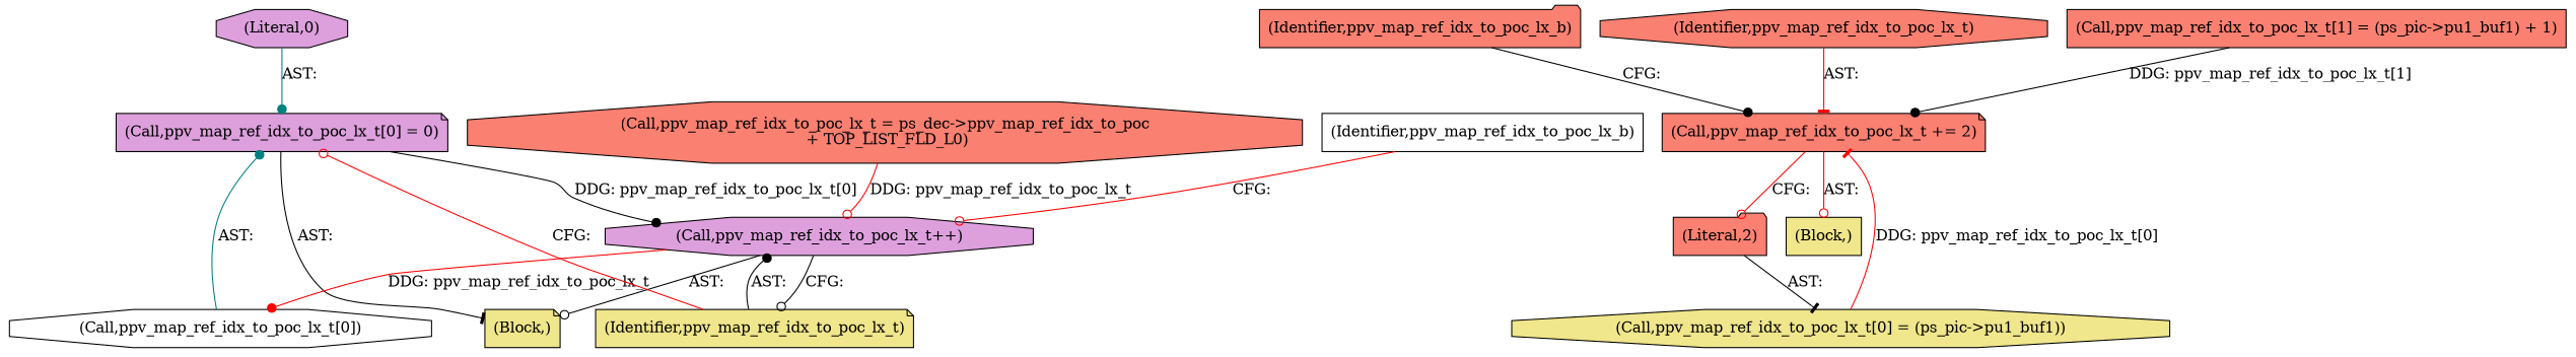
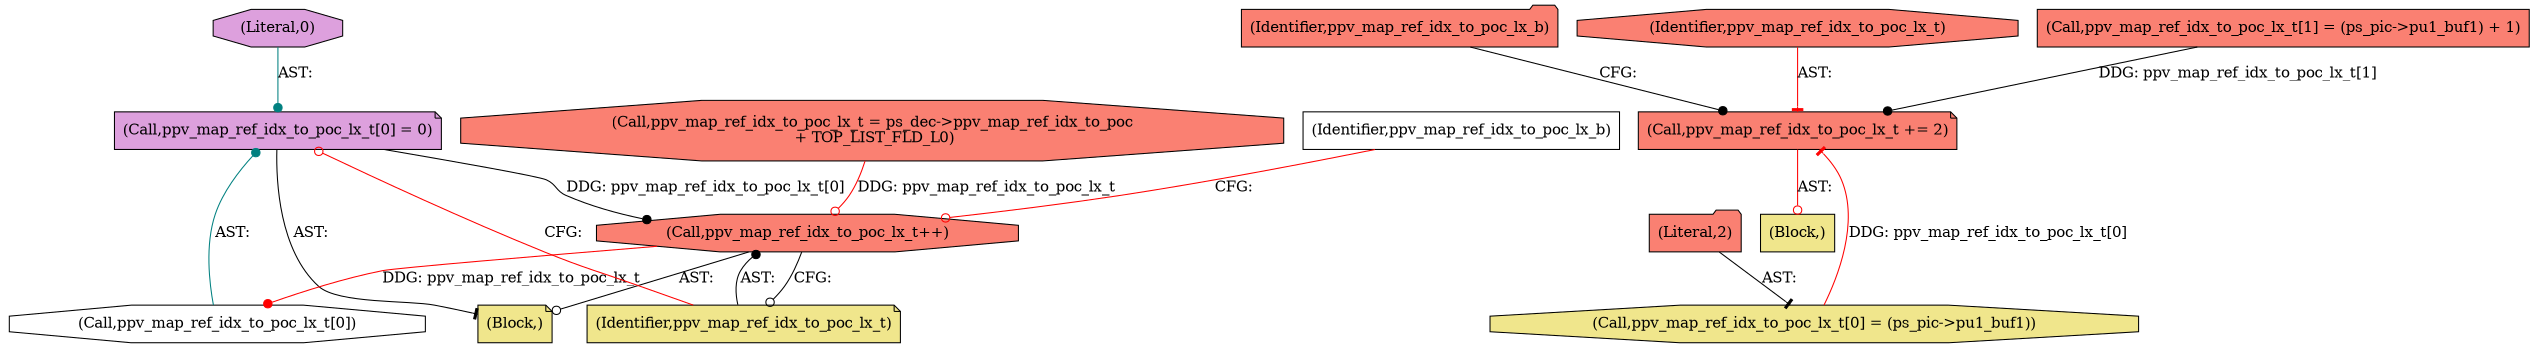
  digraph {
    node [fillcolor=salmon shape=octagon style=filled]
    edge [arrowhead=dot color=black]
    n1 [fillcolor=plum label="(Call,ppv_map_ref_idx_to_poc_lx_t[0] = 0)" shape=note]
-   n2 [fillcolor=plum label="(Call,ppv_map_ref_idx_to_poc_lx_t++)"]
+   n2 [label="(Call,ppv_map_ref_idx_to_poc_lx_t++)"]
    n3 [fillcolor=khaki label="(Block,)" shape=note]
    n4 [fillcolor=khaki label="(Identifier,ppv_map_ref_idx_to_poc_lx_t)" shape=note]
    n5 [fillcolor=white label="(Call,ppv_map_ref_idx_to_poc_lx_t[0])"]
    n6 [fillcolor=plum label="(Literal,0)"]
    n7 [label="(Call,ppv_map_ref_idx_to_poc_lx_t += 2)" shape=note]
    n8 [label="(Literal,2)" shape=folder]
    n9 [fillcolor=khaki label="(Block,)" shape=box]
    n10 [fillcolor=khaki label="(Call,ppv_map_ref_idx_to_poc_lx_t[0] = (ps_pic->pu1_buf1))"]
    n11 [fillcolor=white label="(Identifier,ppv_map_ref_idx_to_poc_lx_b)" shape=box]
    n12 [label="(Identifier,ppv_map_ref_idx_to_poc_lx_b)" shape=folder]
    n13 [label="(Identifier,ppv_map_ref_idx_to_poc_lx_t)"]
    n14 [label="(Call,ppv_map_ref_idx_to_poc_lx_t[1] = (ps_pic->pu1_buf1) + 1)" shape=box]
    n15 [label="(Call,ppv_map_ref_idx_to_poc_lx_t = ps_dec->ppv_map_ref_idx_to_poc\n + TOP_LIST_FLD_L0)"]
    n1 -> n2 [label="DDG: ppv_map_ref_idx_to_poc_lx_t[0]"]
    n1 -> n3 [arrowhead=tee label="AST: "]
    n2 -> n3 [arrowhead=odot label="AST: "]
    n2 -> n4 [arrowhead=odot label="CFG: "]
    n2 -> n5 [color=red label="DDG: ppv_map_ref_idx_to_poc_lx_t"]
    n4 -> n1 [arrowhead=odot color=red label="CFG: "]
    n4 -> n2 [label="AST: "]
    n5 -> n1 [color=teal label="AST: "]
    n6 -> n1 [color=teal label="AST: "]
-   n7 -> n8 [arrowhead=odot color=red label="CFG: "]
    n7 -> n9 [arrowhead=odot color=red label="AST: "]
    n8 -> n10 [arrowhead=tee label="AST: "]
    n10 -> n7 [arrowhead=tee color=red label="DDG: ppv_map_ref_idx_to_poc_lx_t[0]"]
    n11 -> n2 [arrowhead=odot color=red label="CFG: "]
    n12 -> n7 [label="CFG: "]
    n13 -> n7 [arrowhead=tee color=red label="AST: "]
    n14 -> n7 [label="DDG: ppv_map_ref_idx_to_poc_lx_t[1]"]
    n15 -> n2 [arrowhead=odot color=red label="DDG: ppv_map_ref_idx_to_poc_lx_t"]
  }
